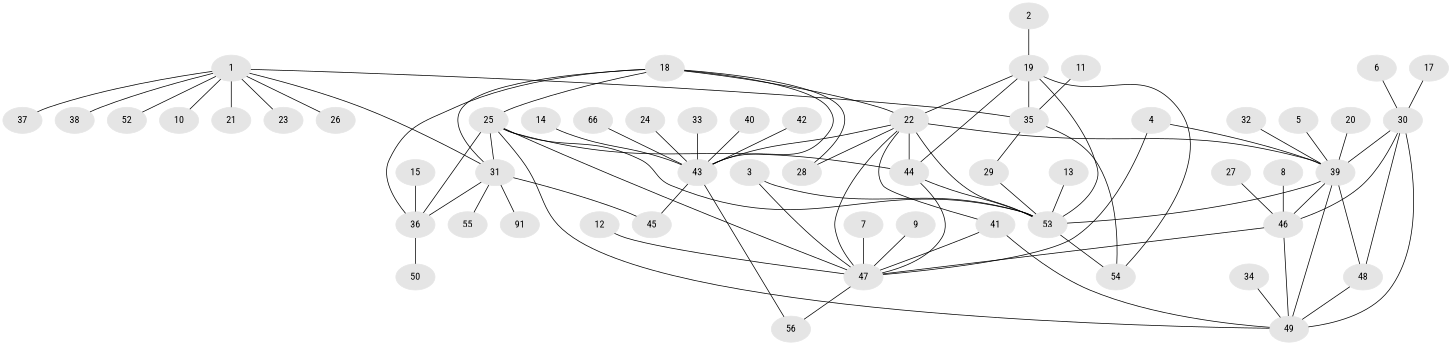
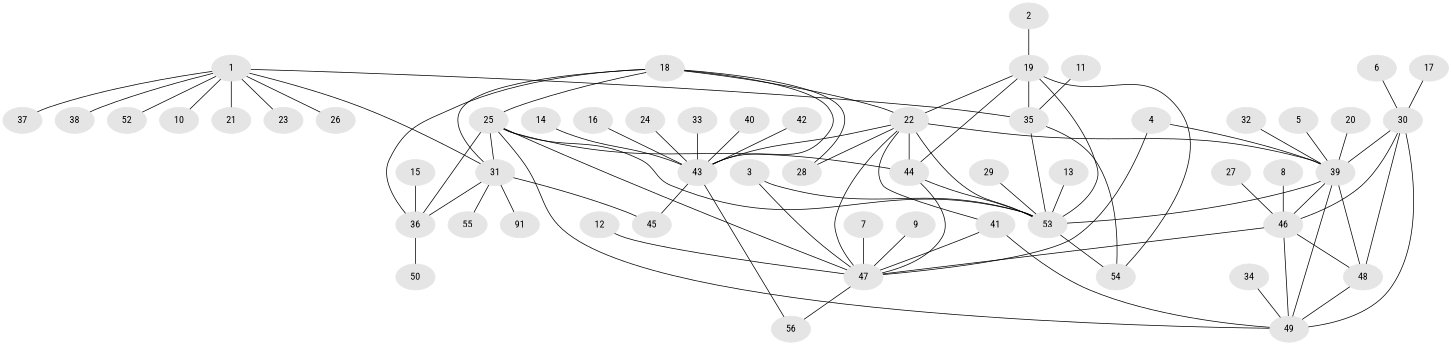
  graph {
    fontname="Roboto Condensed"
    node [color=gray90 fontname="Roboto Condensed" style=filled]
    edge [fontname="Roboto Condensed" weight=1.0]
    1
    10
    21
    23
    26
    31
    35
    37
    38
    52
    36
    45
    n13 [label=91]
    55
    53
    54
    47
    56
    2
    19
    22
    44
    3
    4
    39
    46
    49
    48
    5
    6
    30
    7
    8
    9
    11
    12
    13
    14
    43
    15
    50
-   16 [label=66]
+   16
    17
    18
    25
    28
    41
    20
    24
    27
    29
    32
    33
    34
    40
    42
    1 -- 10
    1 -- 21
    1 -- 23
    1 -- 26
    1 -- 31
    1 -- 35
    1 -- 37
    1 -- 38
    1 -- 52
    31 -- 36
    31 -- 45
    31 -- n13
    31 -- 55
-   35 -- 29 [weight=2.0]
+   35 -- 53 [weight=2.0]
    35 -- 54
    36 -- 50
    53 -- 54 [weight=2.0]
    47 -- 56
    2 -- 19
    19 -- 35
    19 -- 53 [weight=2.0]
    19 -- 54
    19 -- 22
    19 -- 44
    22 -- 53
    22 -- 47
    22 -- 44
    22 -- 39
    22 -- 43 [weight=2.0]
    22 -- 28 [weight=2.0]
    22 -- 41
    44 -- 53
    44 -- 47
    3 -- 53
    3 -- 47
    4 -- 47
    4 -- 39
    39 -- 53
    39 -- 46
    39 -- 49
    39 -- 48
    46 -- 47
    46 -- 49
+   46 -- 48
    48 -- 49
    5 -- 39
    6 -- 30
    30 -- 39
    30 -- 46
    30 -- 49
    30 -- 48
    7 -- 47
    8 -- 46
    9 -- 47
    11 -- 35
    12 -- 47
    13 -- 53
    14 -- 43
    43 -- 45
    43 -- 56
    15 -- 36
    16 -- 43
    17 -- 30
    18 -- 31
    18 -- 36
    18 -- 22 [weight=2.0]
    18 -- 43
    18 -- 25 [weight=2.0]
    18 -- 28
    25 -- 31 [weight=2.0]
    25 -- 36 [weight=2.0]
    25 -- 53
    25 -- 47
    25 -- 44
    25 -- 49
    41 -- 47
    41 -- 49
    20 -- 39
    24 -- 43
    27 -- 46
    29 -- 53
    32 -- 39
    33 -- 43
    34 -- 49
    40 -- 43
    42 -- 43
  }
